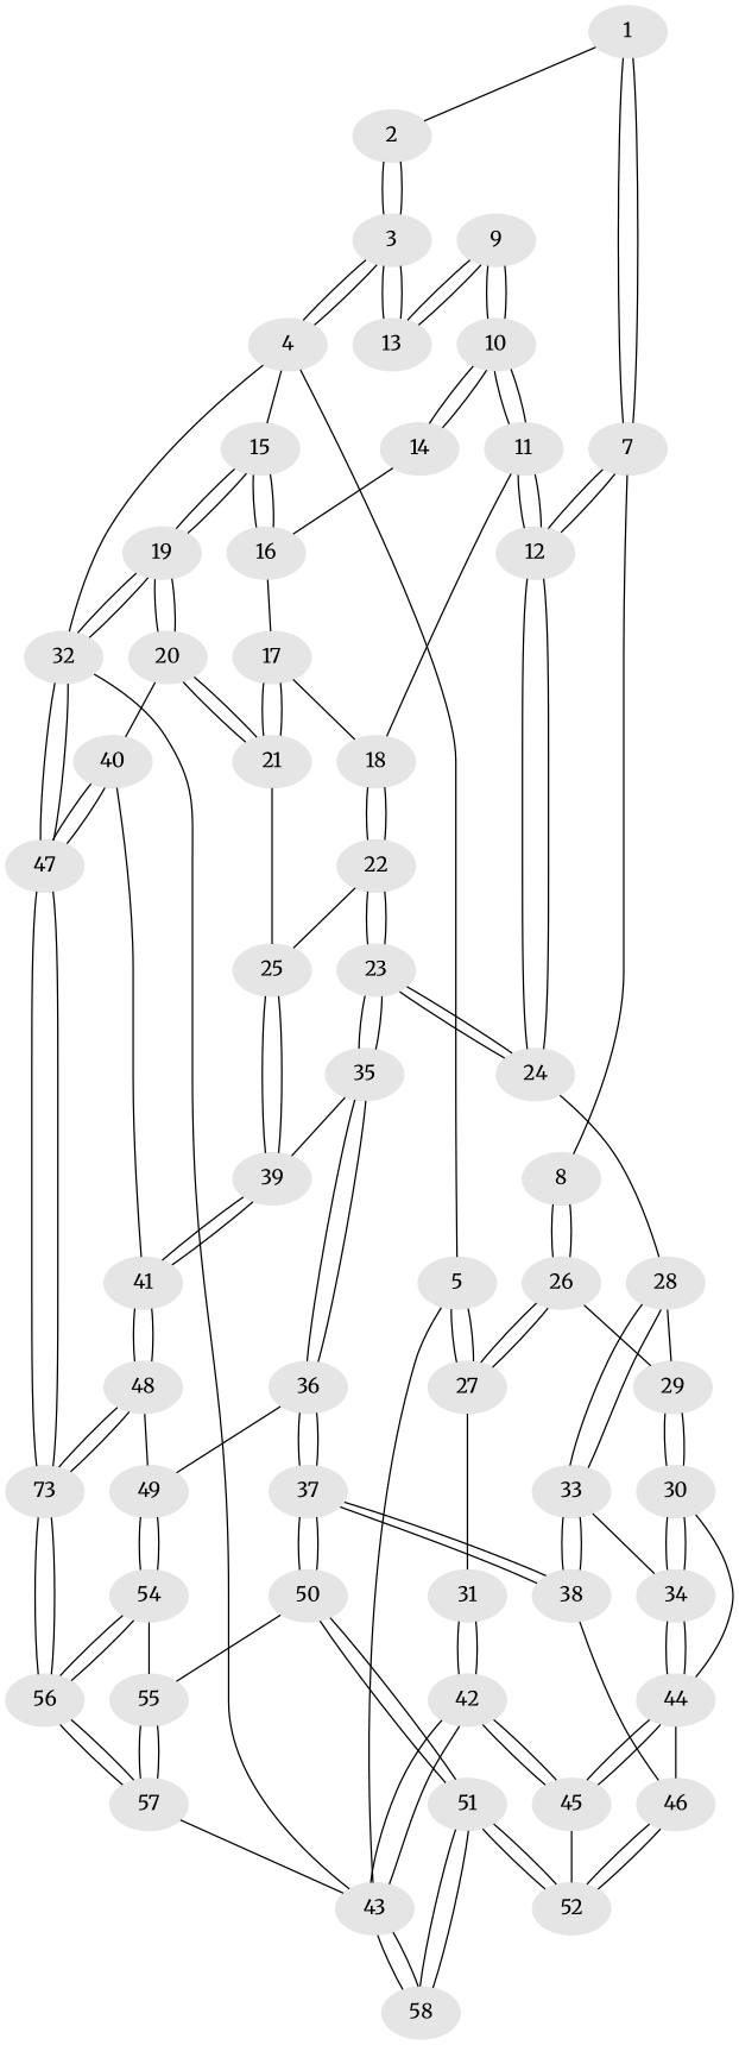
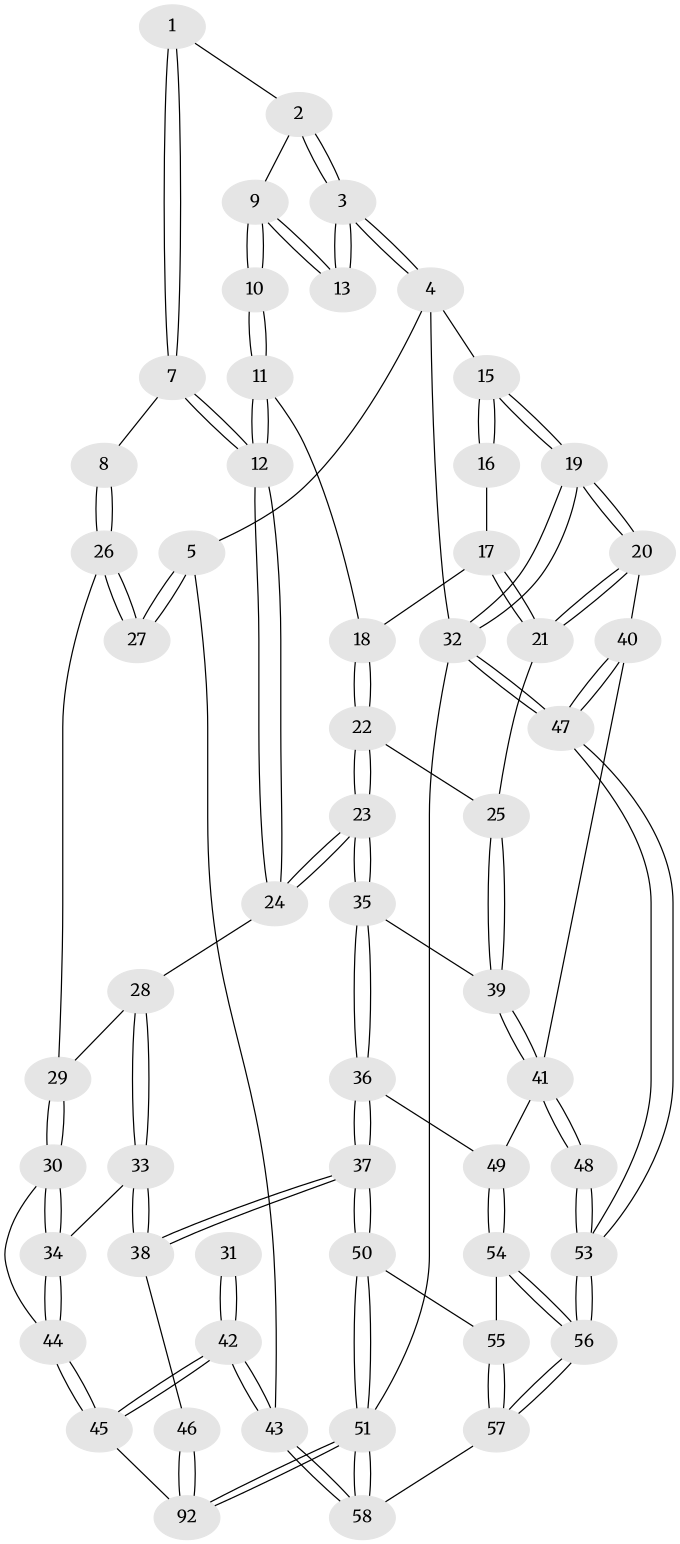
  graph {
    fontname=Merriweather
    node [color=gray90 fontname=Merriweather style=filled]
    edge [fontname=Merriweather]
    1
    2
    7
    3
    9
    8
    12
    4
    13
    10
    5
    15
    32
    27
    43
    16
    19
    47
    31
    58
    26
    24
    29
    11
-   14
    18
    22
    28
    17
    20
    21
    25
    23
    40
    41
    39
    35
    36
    33
    30
    42
    34
    38
    44
    45
-   53 [label=73]
+   53
    46
    37
    49
    50
    54
    51
    55
-   52
+   52 [label=92]
    48
    56
    57
    1 -- 2
    1 -- 7
    1 -- 7
    2 -- 3
    2 -- 3
+   2 -- 9
    7 -- 8
    7 -- 12
    7 -- 12
    3 -- 4
    3 -- 4
    3 -- 13
    3 -- 13
    9 -- 13
    9 -- 13
    9 -- 10
    9 -- 10
    8 -- 26
    8 -- 26
    12 -- 24
    12 -- 24
    4 -- 5
    4 -- 15
    4 -- 32
    10 -- 11
    10 -- 11
-   10 -- 14
-   10 -- 14
    5 -- 27
    5 -- 27
    5 -- 43
    15 -- 16
    15 -- 16
    15 -- 19
    15 -- 19
-   32 -- 43
+   32 -- 51
    32 -- 47
    32 -- 47
-   27 -- 31
    43 -- 58
    43 -- 58
    16 -- 17
    19 -- 32
    19 -- 32
    19 -- 20
    19 -- 20
    47 -- 53
    47 -- 53
    31 -- 42
    31 -- 42
    26 -- 27
    26 -- 27
    26 -- 29
    24 -- 28
    29 -- 30
    29 -- 30
    11 -- 12
    11 -- 12
    11 -- 18
-   14 -- 16
    18 -- 22
    18 -- 22
    22 -- 25
    22 -- 23
    22 -- 23
    28 -- 29
    28 -- 33
    28 -- 33
    17 -- 18
    17 -- 21
    17 -- 21
    20 -- 21
    20 -- 21
    20 -- 40
    21 -- 25
    25 -- 39
    25 -- 39
    23 -- 24
    23 -- 24
    23 -- 35
    23 -- 35
    40 -- 47
    40 -- 47
    40 -- 41
    41 -- 48
    41 -- 48
    39 -- 41
    39 -- 41
    35 -- 39
    35 -- 36
    35 -- 36
    36 -- 37
    36 -- 37
    36 -- 49
    33 -- 34
    33 -- 38
    33 -- 38
    30 -- 34
    30 -- 34
    30 -- 44
    42 -- 43
    42 -- 43
    42 -- 45
    42 -- 45
    34 -- 44
    34 -- 44
    38 -- 46
    44 -- 45
    44 -- 45
-   44 -- 46
    45 -- 52
    53 -- 56
    53 -- 56
    46 -- 52
    46 -- 52
    37 -- 38
    37 -- 38
    37 -- 50
    37 -- 50
    49 -- 54
    49 -- 54
    50 -- 51
    50 -- 51
    50 -- 55
    54 -- 55
    54 -- 56
    54 -- 56
    51 -- 58
    51 -- 58
    51 -- 52
    51 -- 52
    55 -- 57
    55 -- 57
    48 -- 53
    48 -- 53
-   48 -- 49
+   41 -- 49
    56 -- 57
    56 -- 57
-   57 -- 43
+   57 -- 58
  }
